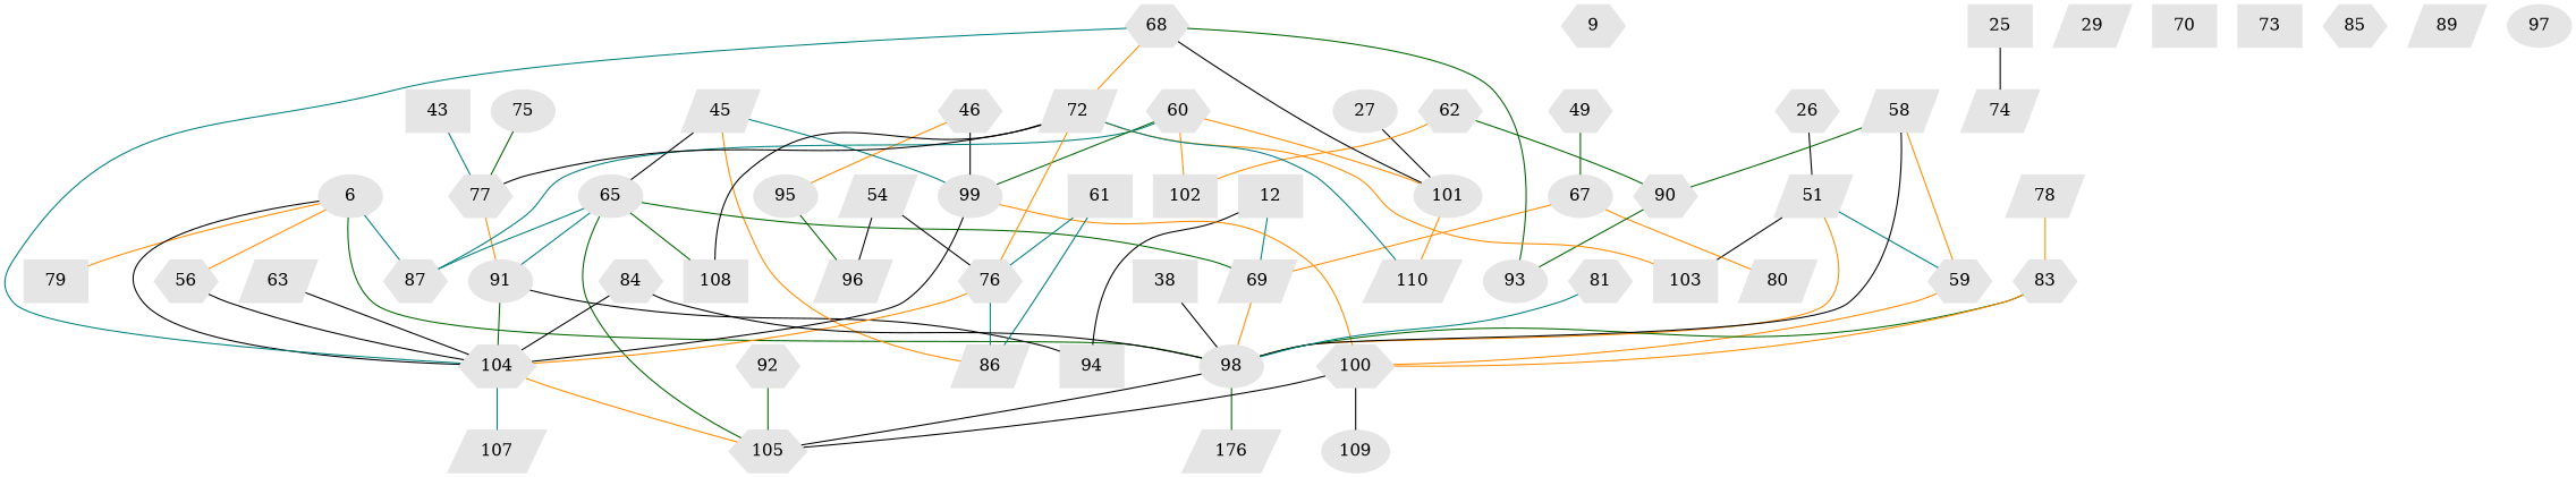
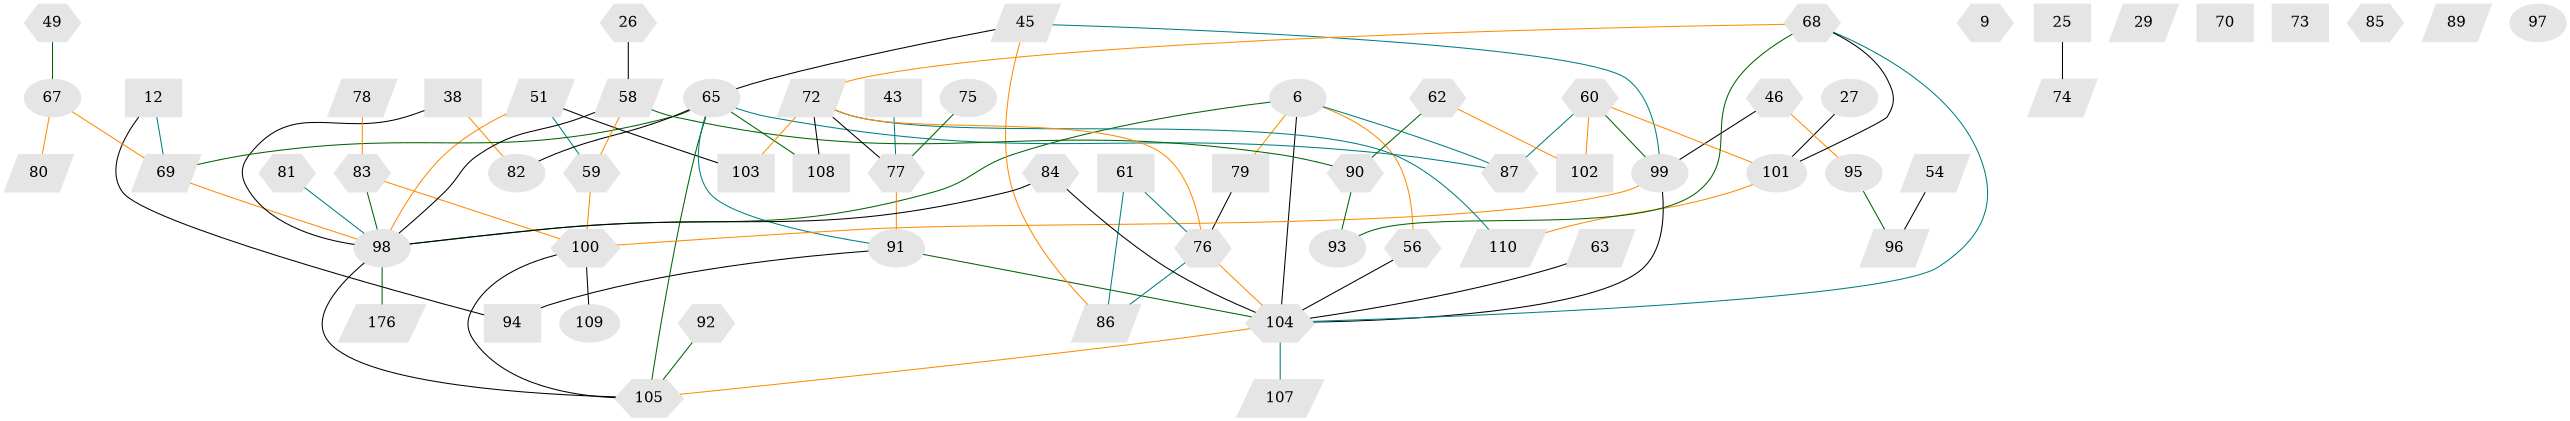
  graph {
    node [color=gray90 shape=hexagon style=filled]
    edge [color=black]
    6 [shape=ellipse]
    56
    79 [shape=box]
    87 [super="+10"]
    98 [shape=ellipse super="+47+50"]
    104 [super="+5+88+4+40+41+66"]
    n7 [label=176 shape=parallelogram]
    105 [super="+28+48"]
    107 [shape=parallelogram]
    9
    12 [shape=box]
    69 [shape=parallelogram]
    94 [shape=box]
    25 [shape=box]
    74 [shape=parallelogram]
    51 [shape=parallelogram super="+24"]
    59 [super="+16+37"]
    103 [shape=box]
    26
    101 [shape=ellipse super="+21"]
    110 [shape=parallelogram]
    27 [shape=ellipse]
    29 [shape=parallelogram]
    67 [shape=ellipse]
    80 [shape=parallelogram]
    38 [shape=box]
+   82 [shape=ellipse]
    77 [super="+71"]
    91 [shape=ellipse super="+64"]
    43 [shape=box]
    45 [shape=parallelogram super="+3"]
    65 [shape=ellipse super="+7+52"]
    86 [shape=parallelogram super="+32"]
    99 [shape=ellipse super="+11"]
    108 [shape=box super="+18"]
    100 [super="+2+31"]
    46
    95 [shape=ellipse]
    96 [shape=parallelogram]
    49
    76 [super="+44+35"]
    54 [shape=parallelogram]
    78 [shape=parallelogram]
    83
    58 [shape=parallelogram]
    90
    93 [shape=ellipse super="+15"]
    109 [shape=ellipse]
    60 [super="+34"]
    102 [shape=box]
    61 [shape=box]
    62
    63 [shape=parallelogram]
    68 [super="+20"]
    72 [shape=parallelogram super="+53+39"]
    70 [shape=box]
    73 [shape=box]
    75 [shape=ellipse]
    81
    84
    85
    89 [shape=parallelogram]
    92
    97 [shape=ellipse]
    6 -- 56 [color=darkorange]
    6 -- 79 [color=darkorange]
    6 -- 87 [color=teal weight=2]
    6 -- 98 [color=darkgreen weight=2]
    6 -- 104
    56 -- 104
    98 -- n7 [color=darkgreen]
    98 -- 105
    104 -- 105 [color=darkorange]
    104 -- 107 [color=teal]
    12 -- 69 [color=teal]
    12 -- 94
    69 -- 98 [color=darkorange]
    25 -- 74
    51 -- 98 [color=darkorange]
    51 -- 59 [color=teal]
    51 -- 103
    59 -- 100 [color=darkorange]
-   26 -- 51
+   26 -- 58
    101 -- 110 [color=darkorange]
    27 -- 101
    67 -- 69 [color=darkorange]
    67 -- 80 [color=darkorange]
    38 -- 98
+   38 -- 82 [color=darkorange]
    77 -- 91 [color=darkorange weight=2]
    91 -- 104 [color=darkgreen weight=2]
    91 -- 94
    43 -- 77 [color=teal]
    45 -- 65 [weight=2]
    45 -- 86 [color=darkorange]
    45 -- 99 [color=teal weight=2]
    65 -- 87 [color=teal]
    65 -- 105 [color=darkgreen]
    65 -- 69 [color=darkgreen]
+   65 -- 82
    65 -- 91 [color=teal]
    65 -- 108 [color=darkgreen]
    99 -- 104 [weight=2]
    99 -- 100 [color=darkorange]
    100 -- 105
    100 -- 109
    46 -- 99 [weight=2]
    46 -- 95 [color=darkorange]
    95 -- 96 [color=darkgreen]
    49 -- 67 [color=darkgreen]
    76 -- 104 [color=darkorange]
    76 -- 86 [color=teal]
    54 -- 96
-   54 -- 76
+   79 -- 76
    78 -- 83 [color=darkorange]
    83 -- 98 [color=darkgreen]
    83 -- 100 [color=darkorange]
    58 -- 98
    58 -- 59 [color=darkorange]
    58 -- 90 [color=darkgreen]
    90 -- 93 [color=darkgreen]
    60 -- 87 [color=teal]
    60 -- 101 [color=darkorange]
    60 -- 99 [color=darkgreen]
    60 -- 102 [color=darkorange]
    61 -- 86 [color=teal]
    61 -- 76 [color=teal]
    62 -- 90 [color=darkgreen]
    62 -- 102 [color=darkorange]
    63 -- 104
    68 -- 104 [color=teal]
    68 -- 101
    68 -- 93 [color=darkgreen]
    68 -- 72 [color=darkorange]
    72 -- 103 [color=darkorange]
    72 -- 110 [color=teal]
    72 -- 77
    72 -- 108
    72 -- 76 [color=darkorange]
    75 -- 77 [color=darkgreen]
    81 -- 98 [color=teal]
    84 -- 98
    84 -- 104
    92 -- 105 [color=darkgreen]
  }
